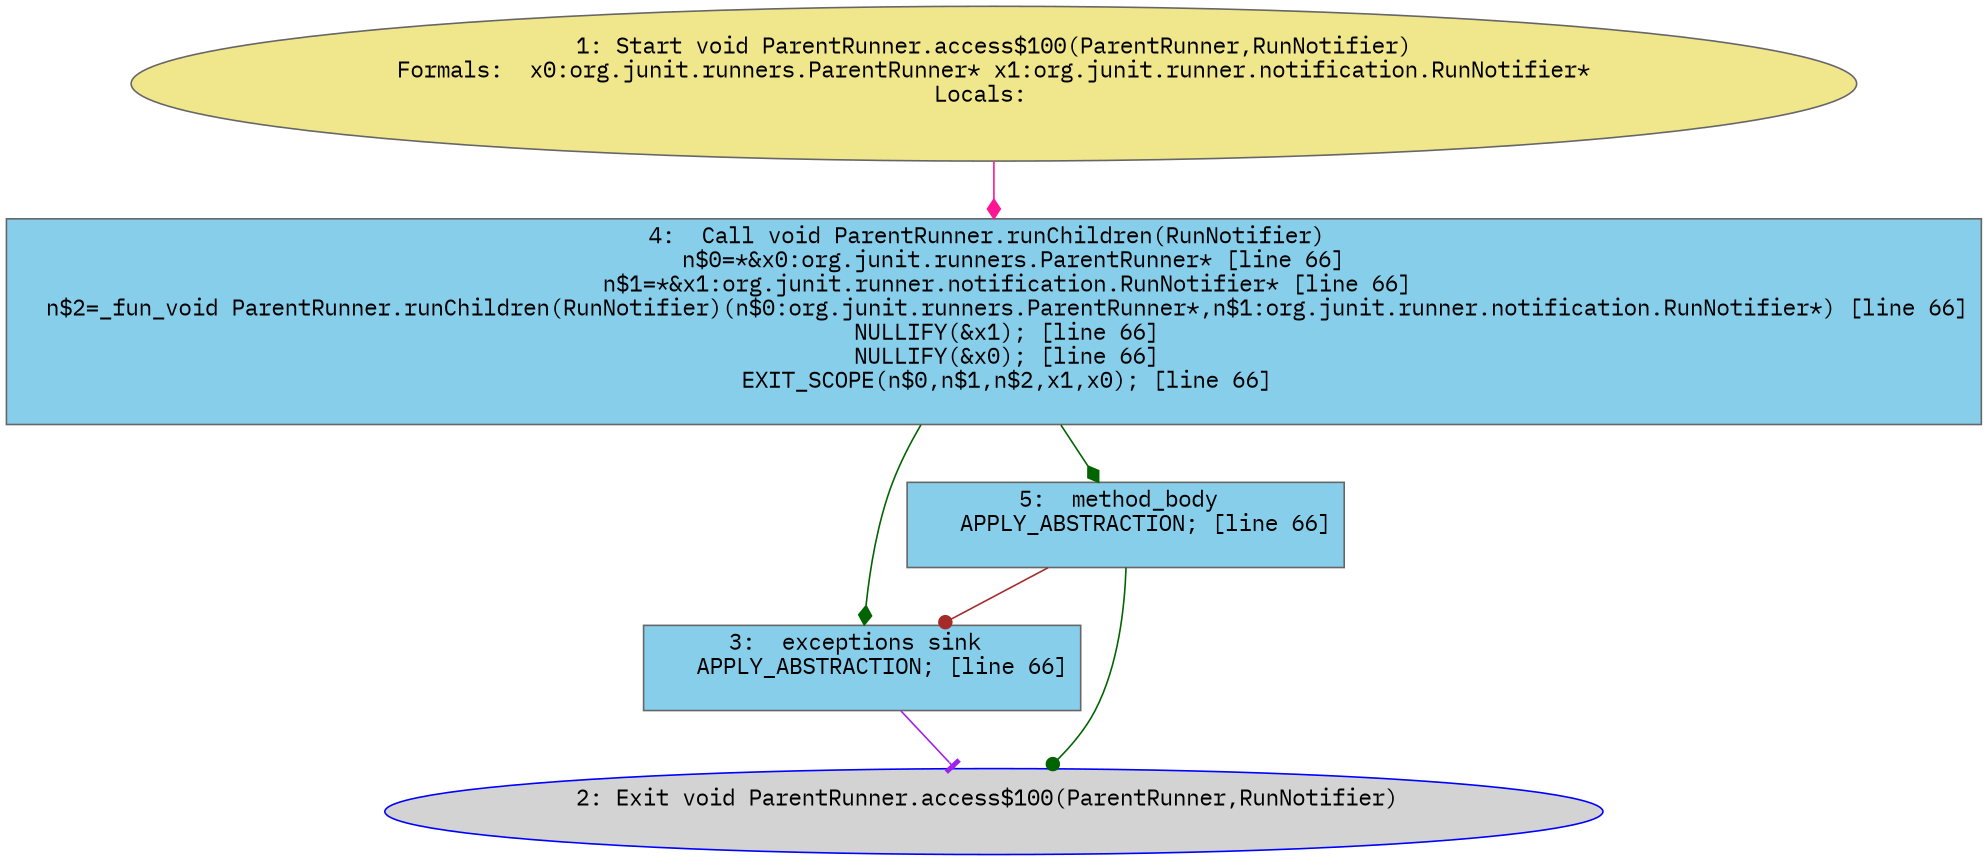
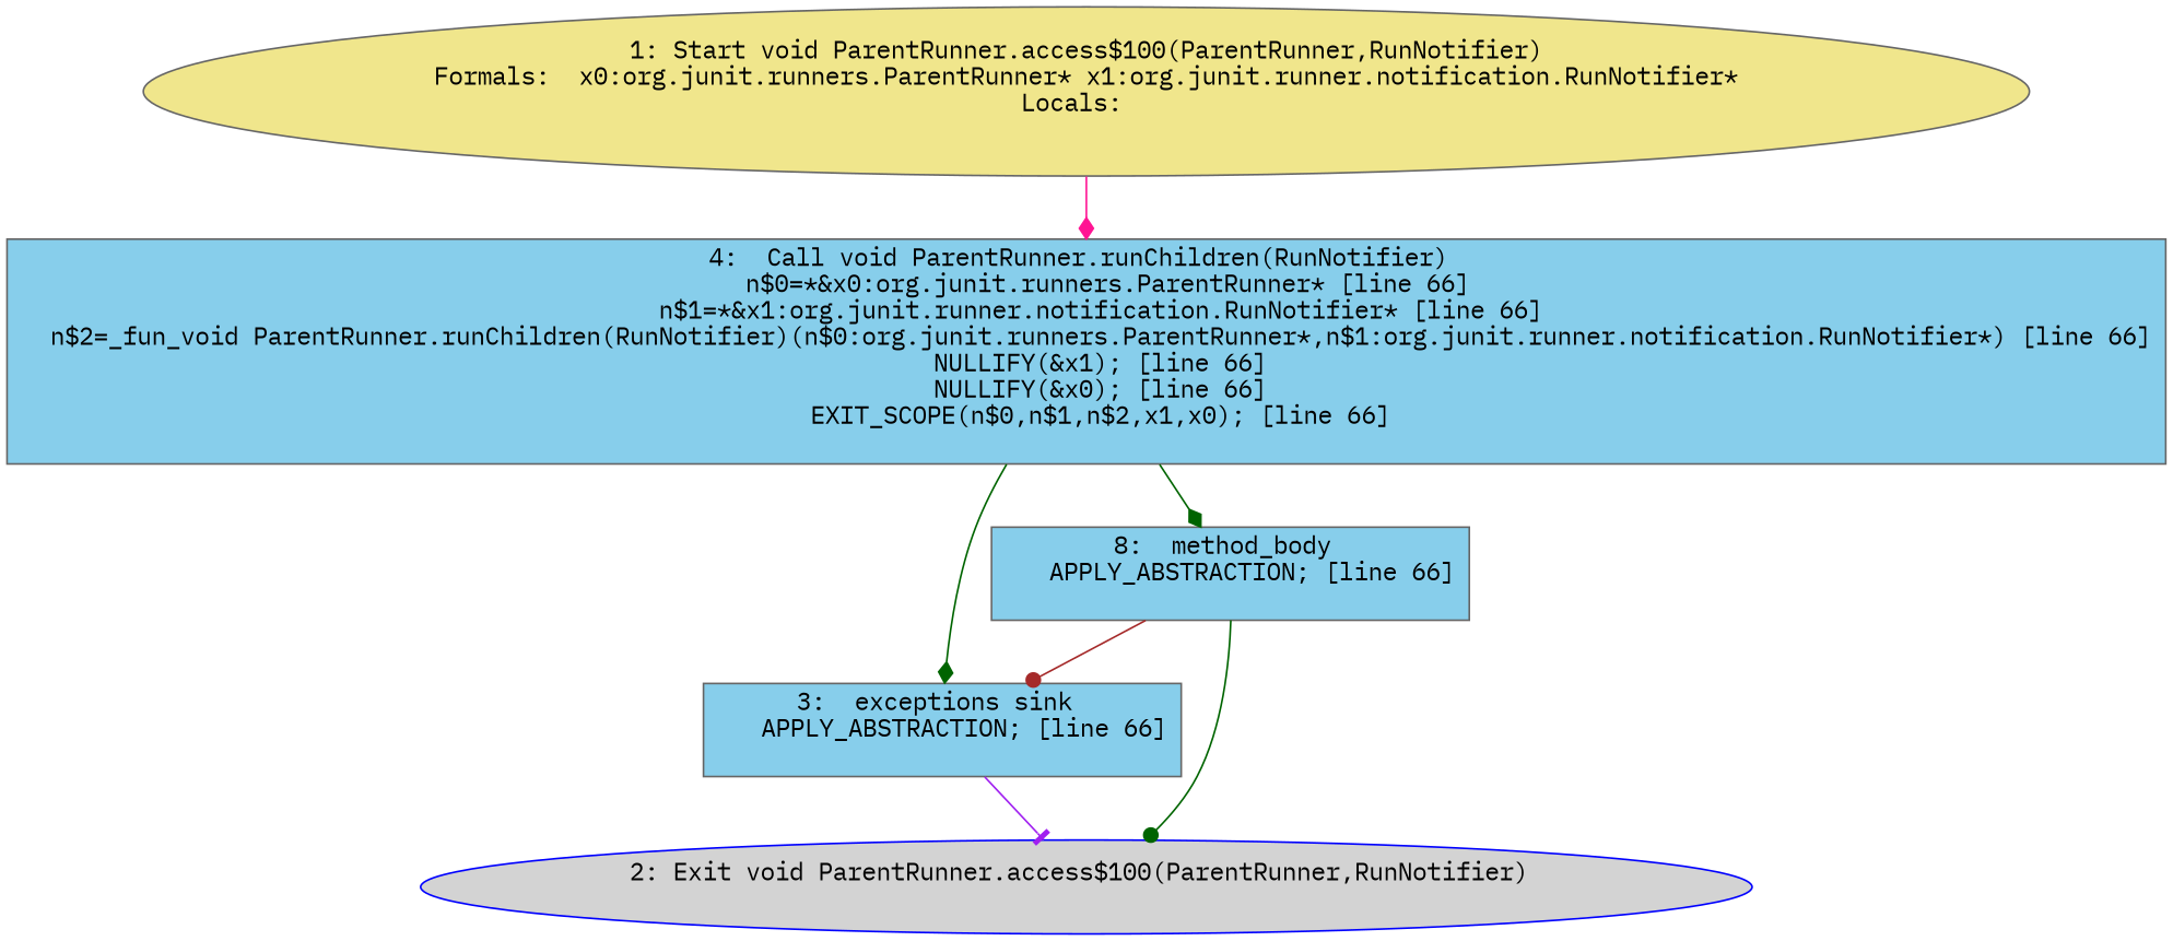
  digraph {
    fontname="IBM Plex Mono"
    node [color=gray40 style=filled fillcolor=skyblue fontname="IBM Plex Mono" shape=box]
    edge [color=darkgreen arrowhead=diamond fontname="IBM Plex Mono"]
    n1 [label="1: Start void ParentRunner.access$100(ParentRunner,RunNotifier)\nFormals:  x0:org.junit.runners.ParentRunner* x1:org.junit.runner.notification.RunNotifier*\nLocals:  \n  " fillcolor=khaki shape=""]
    n2 [label="4:  Call void ParentRunner.runChildren(RunNotifier) \n   n$0=*&x0:org.junit.runners.ParentRunner* [line 66]\n  n$1=*&x1:org.junit.runner.notification.RunNotifier* [line 66]\n  n$2=_fun_void ParentRunner.runChildren(RunNotifier)(n$0:org.junit.runners.ParentRunner*,n$1:org.junit.runner.notification.RunNotifier*) [line 66]\n  NULLIFY(&x1); [line 66]\n  NULLIFY(&x0); [line 66]\n  EXIT_SCOPE(n$0,n$1,n$2,x1,x0); [line 66]\n "]
    n3 [label="3:  exceptions sink \n   APPLY_ABSTRACTION; [line 66]\n "]
-   n4 [label="5:  method_body \n   APPLY_ABSTRACTION; [line 66]\n "]
+   n4 [label="8:  method_body \n   APPLY_ABSTRACTION; [line 66]\n "]
    n5 [color=blue label="2: Exit void ParentRunner.access$100(ParentRunner,RunNotifier) \n  " fillcolor=lightgrey shape=""]
    n1 -> n2 [color=deeppink]
    n2 -> n3
    n2 -> n4
    n3 -> n5 [color=purple arrowhead=tee]
    n4 -> n3 [color=brown arrowhead=dot]
    n4 -> n5 [arrowhead=dot]
  }
